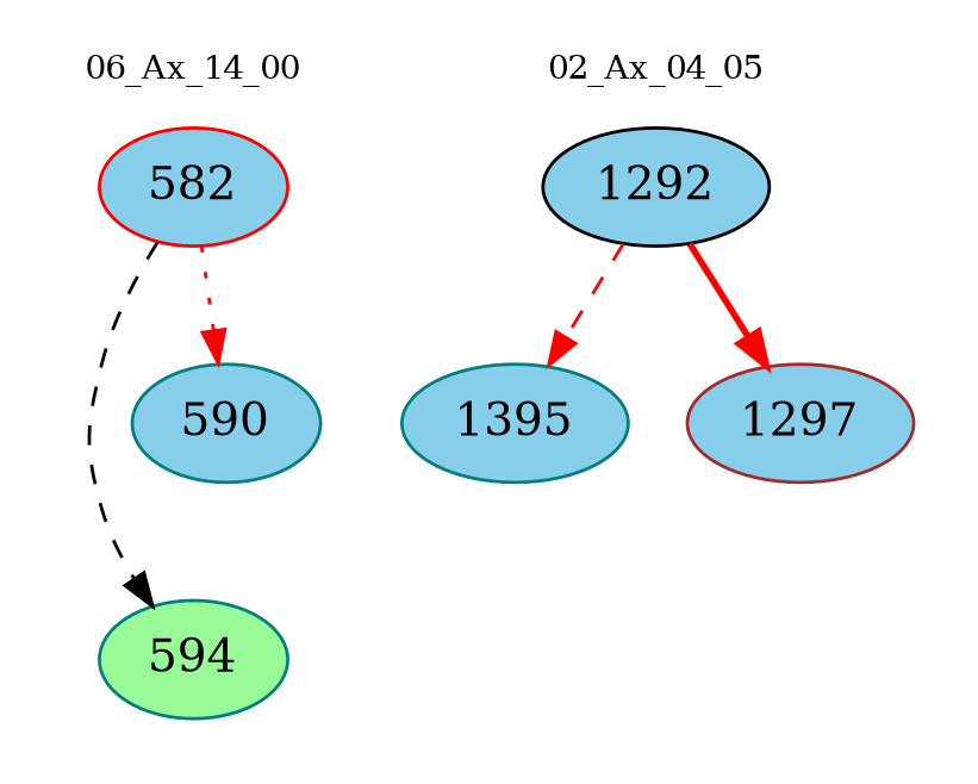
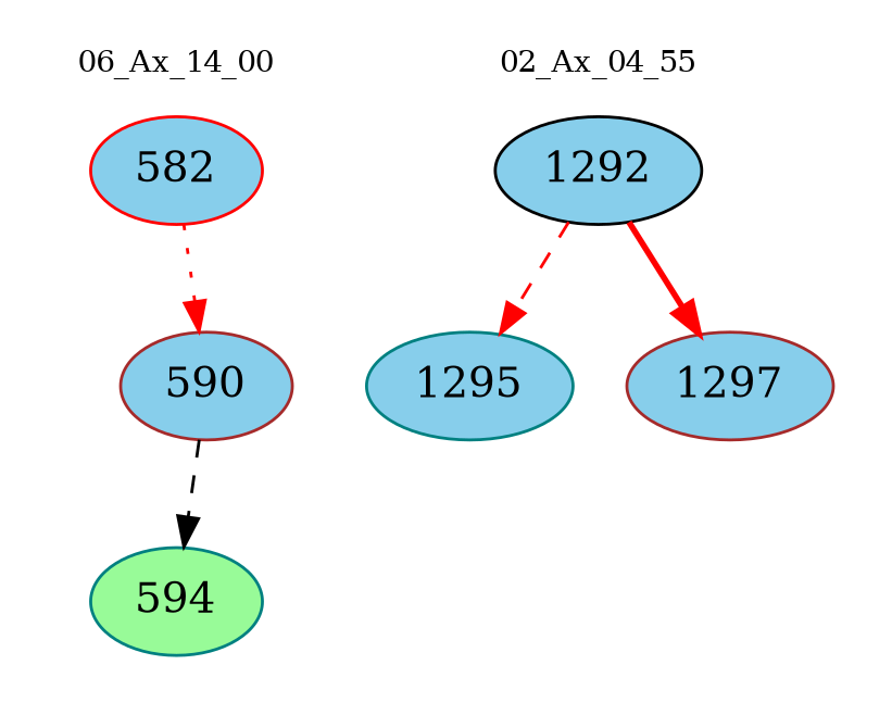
  digraph {
    node [color=teal fillcolor=skyblue style=filled]
    edge [color=red style=dashed]
    n1 [color=red label=582]
    n2 [fillcolor=palegreen label=594]
-   n3 [label=590]
+   n3 [color=brown label=590]
    n4 [color=black label=1292]
-   n5 [label=1395]
+   n5 [label=1295]
    n6 [color=brown label=1297]
    subgraph cluster_1 {
      color=white
      fontsize=10
      label="06_Ax_14_00"
      n1
      n2
      n3
    }
    subgraph cluster_2 {
      color=white
      fontsize=10
-     label="02_Ax_04_05"
+     label="02_Ax_04_55"
      n4
      n5
      n6
    }
-   n1 -> n2 [color=black]
+   n3 -> n2 [color=black]
    n1 -> n3 [style=dotted]
    n4 -> n5
    n4 -> n6 [style=bold]
  }
